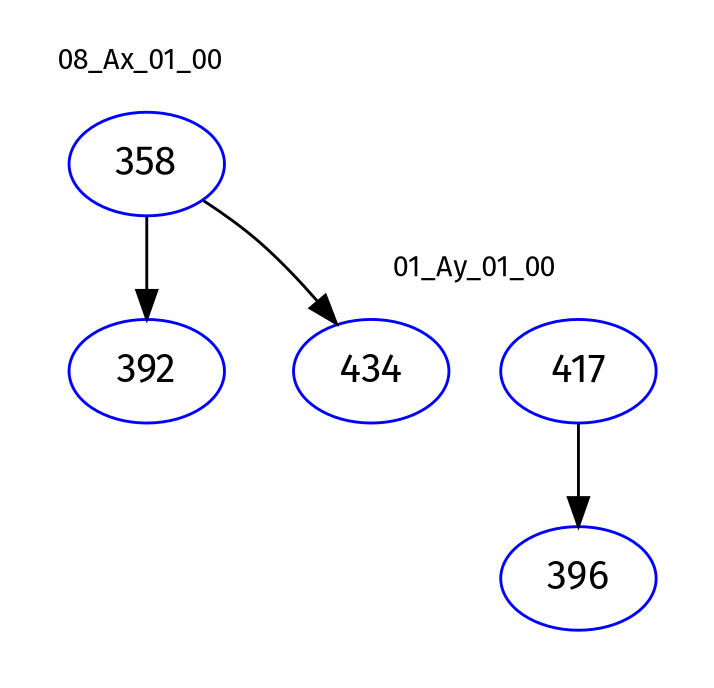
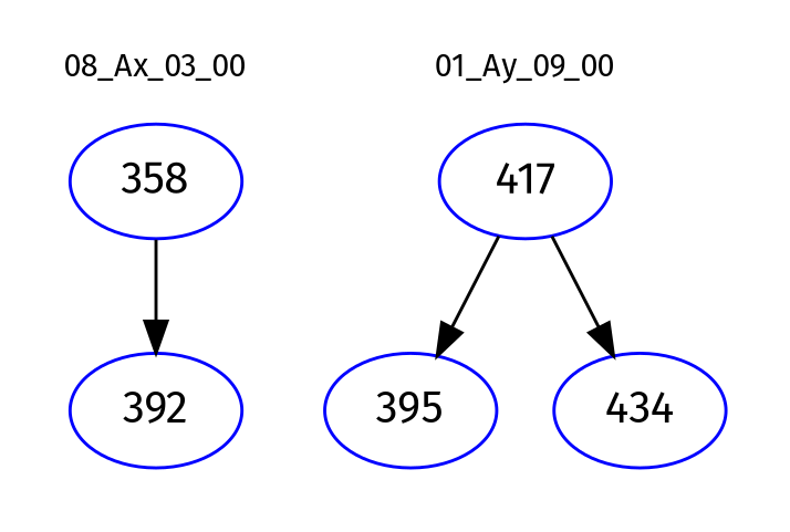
  digraph {
    fontname="Fira Sans"
    node [color=blue fontname="Fira Sans"]
    edge [color=black fontname="Fira Sans"]
    n1 [label=358]
    n2 [label=392]
    n3 [label=417]
-   n4 [label=396]
+   n4 [label=395]
    n5 [label=434]
    subgraph cluster_1 {
      color=white
      fontsize=10
-     label="08_Ax_01_00"
+     label="08_Ax_03_00"
      n1
      n2
    }
    subgraph cluster_2 {
      color=white
      fontsize=10
-     label="01_Ay_01_00"
+     label="01_Ay_09_00"
      n3
      n4
      n5
    }
    n1 -> n2
    n3 -> n4
-   n1 -> n5
+   n3 -> n5
  }
